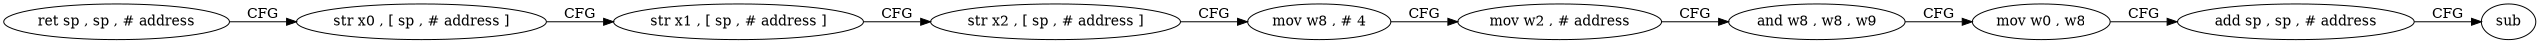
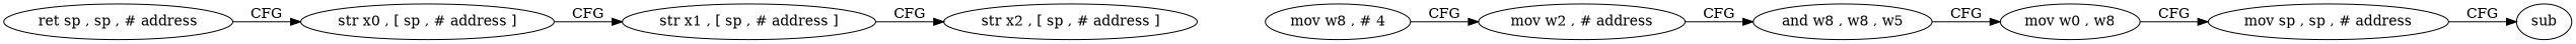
  digraph {
    rankdir=LR
    n1 [label="ret sp , sp , # address"]
    n2 [label="str x0 , [ sp , # address ]"]
    n3 [label="str x1 , [ sp , # address ]"]
    n4 [label="str x2 , [ sp , # address ]"]
    n5 [label="mov w8 , # 4"]
    n6 [label="mov w2 , # address"]
-   n7 [label="and w8 , w8 , w9"]
+   n7 [label="and w8 , w8 , w5"]
    n8 [label="mov w0 , w8"]
-   n9 [label="add sp , sp , # address"]
+   n9 [label="mov sp , sp , # address"]
    n10 [label=sub]
    n1 -> n2 [label=CFG]
    n2 -> n3 [label=CFG]
    n3 -> n4 [label=CFG]
-   n4 -> n5 [label=CFG]
    n5 -> n6 [label=CFG]
    n6 -> n7 [label=CFG]
    n7 -> n8 [label=CFG]
    n8 -> n9 [label=CFG]
    n9 -> n10 [label=CFG]
  }
